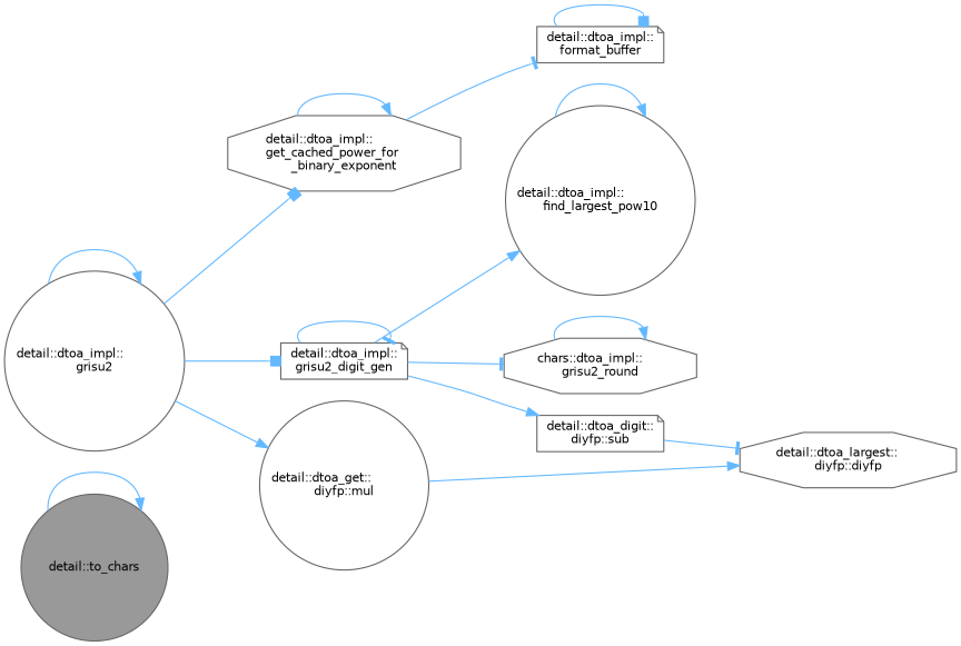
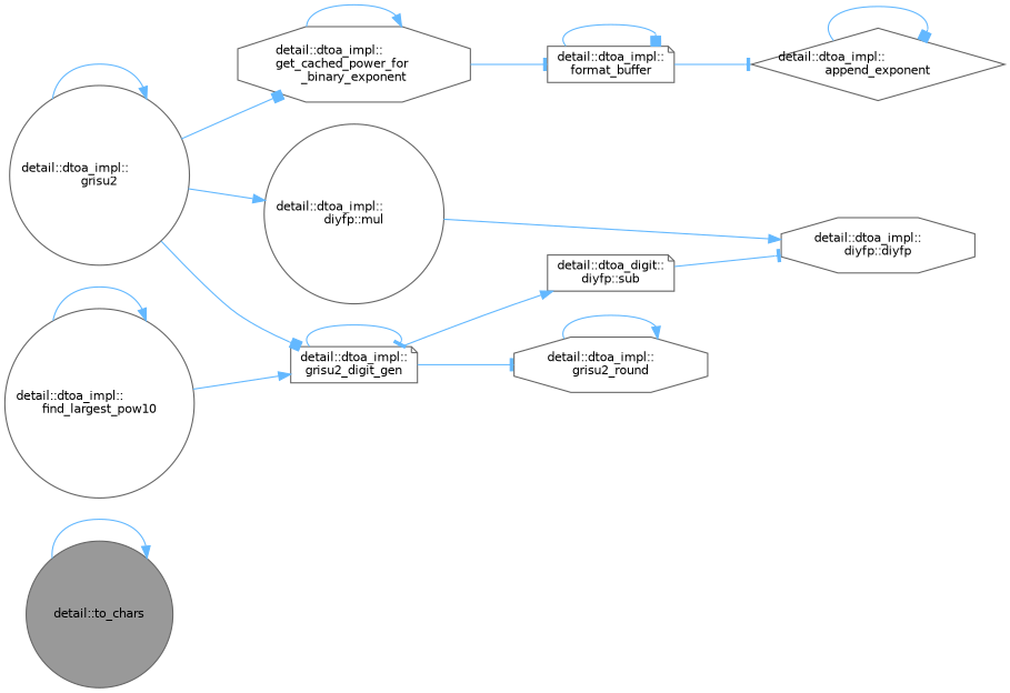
  digraph {
    rankdir=LR
    node [color=grey40 fillcolor=white fontname=Helvetica fontsize=10 shape=circle style=filled]
    edge [arrowhead=normal color=steelblue1 fontname=Helvetica fontsize=10 labelfontname=Helvetica labelfontsize=10 style=solid]
    n1 [color=gray40 fillcolor=grey60 fontcolor=black height=0.2 label="detail::to_chars" width=0.4]
    n2 [height=0.2 label="detail::dtoa_impl::\lformat_buffer" shape=note width=0.4]
+   n3 [height=0.2 label="detail::dtoa_impl::\lappend_exponent" shape=diamond width=0.4]
    n4 [height=0.2 label="detail::dtoa_impl::\lgrisu2" width=0.4]
    n5 [height=0.2 label="detail::dtoa_impl::\lget_cached_power_for\l_binary_exponent" shape=octagon width=0.4]
    n6 [height=0.2 label="detail::dtoa_impl::\lgrisu2_digit_gen" shape=note width=0.4]
-   n7 [height=0.2 label="detail::dtoa_get::\ldiyfp::mul" width=0.4]
+   n7 [height=0.2 label="detail::dtoa_impl::\ldiyfp::mul" width=0.4]
    n8 [height=0.2 label="detail::dtoa_impl::\lfind_largest_pow10" width=0.4]
-   n9 [height=0.2 label="chars::dtoa_impl::\lgrisu2_round" shape=octagon width=0.4]
+   n9 [height=0.2 label="detail::dtoa_impl::\lgrisu2_round" shape=octagon width=0.4]
    n10 [height=0.2 label="detail::dtoa_digit::\ldiyfp::sub" shape=note width=0.4]
-   n11 [height=0.2 label="detail::dtoa_largest::\ldiyfp::diyfp" shape=octagon width=0.4]
+   n11 [height=0.2 label="detail::dtoa_impl::\ldiyfp::diyfp" shape=octagon width=0.4]
    n1 -> n1
    n2 -> n2 [arrowhead=box]
+   n2 -> n3 [arrowhead=tee]
+   n3 -> n3 [arrowhead=box]
    n4 -> n4
    n4 -> n5 [arrowhead=box]
    n4 -> n6 [arrowhead=box]
    n4 -> n7
    n5 -> n2 [arrowhead=tee]
    n5 -> n5
    n6 -> n6 [arrowhead=tee]
-   n6 -> n8
+   n8 -> n6
    n6 -> n9 [arrowhead=tee]
    n6 -> n10
    n7 -> n11
    n8 -> n8
    n9 -> n9
    n10 -> n11 [arrowhead=tee]
  }
